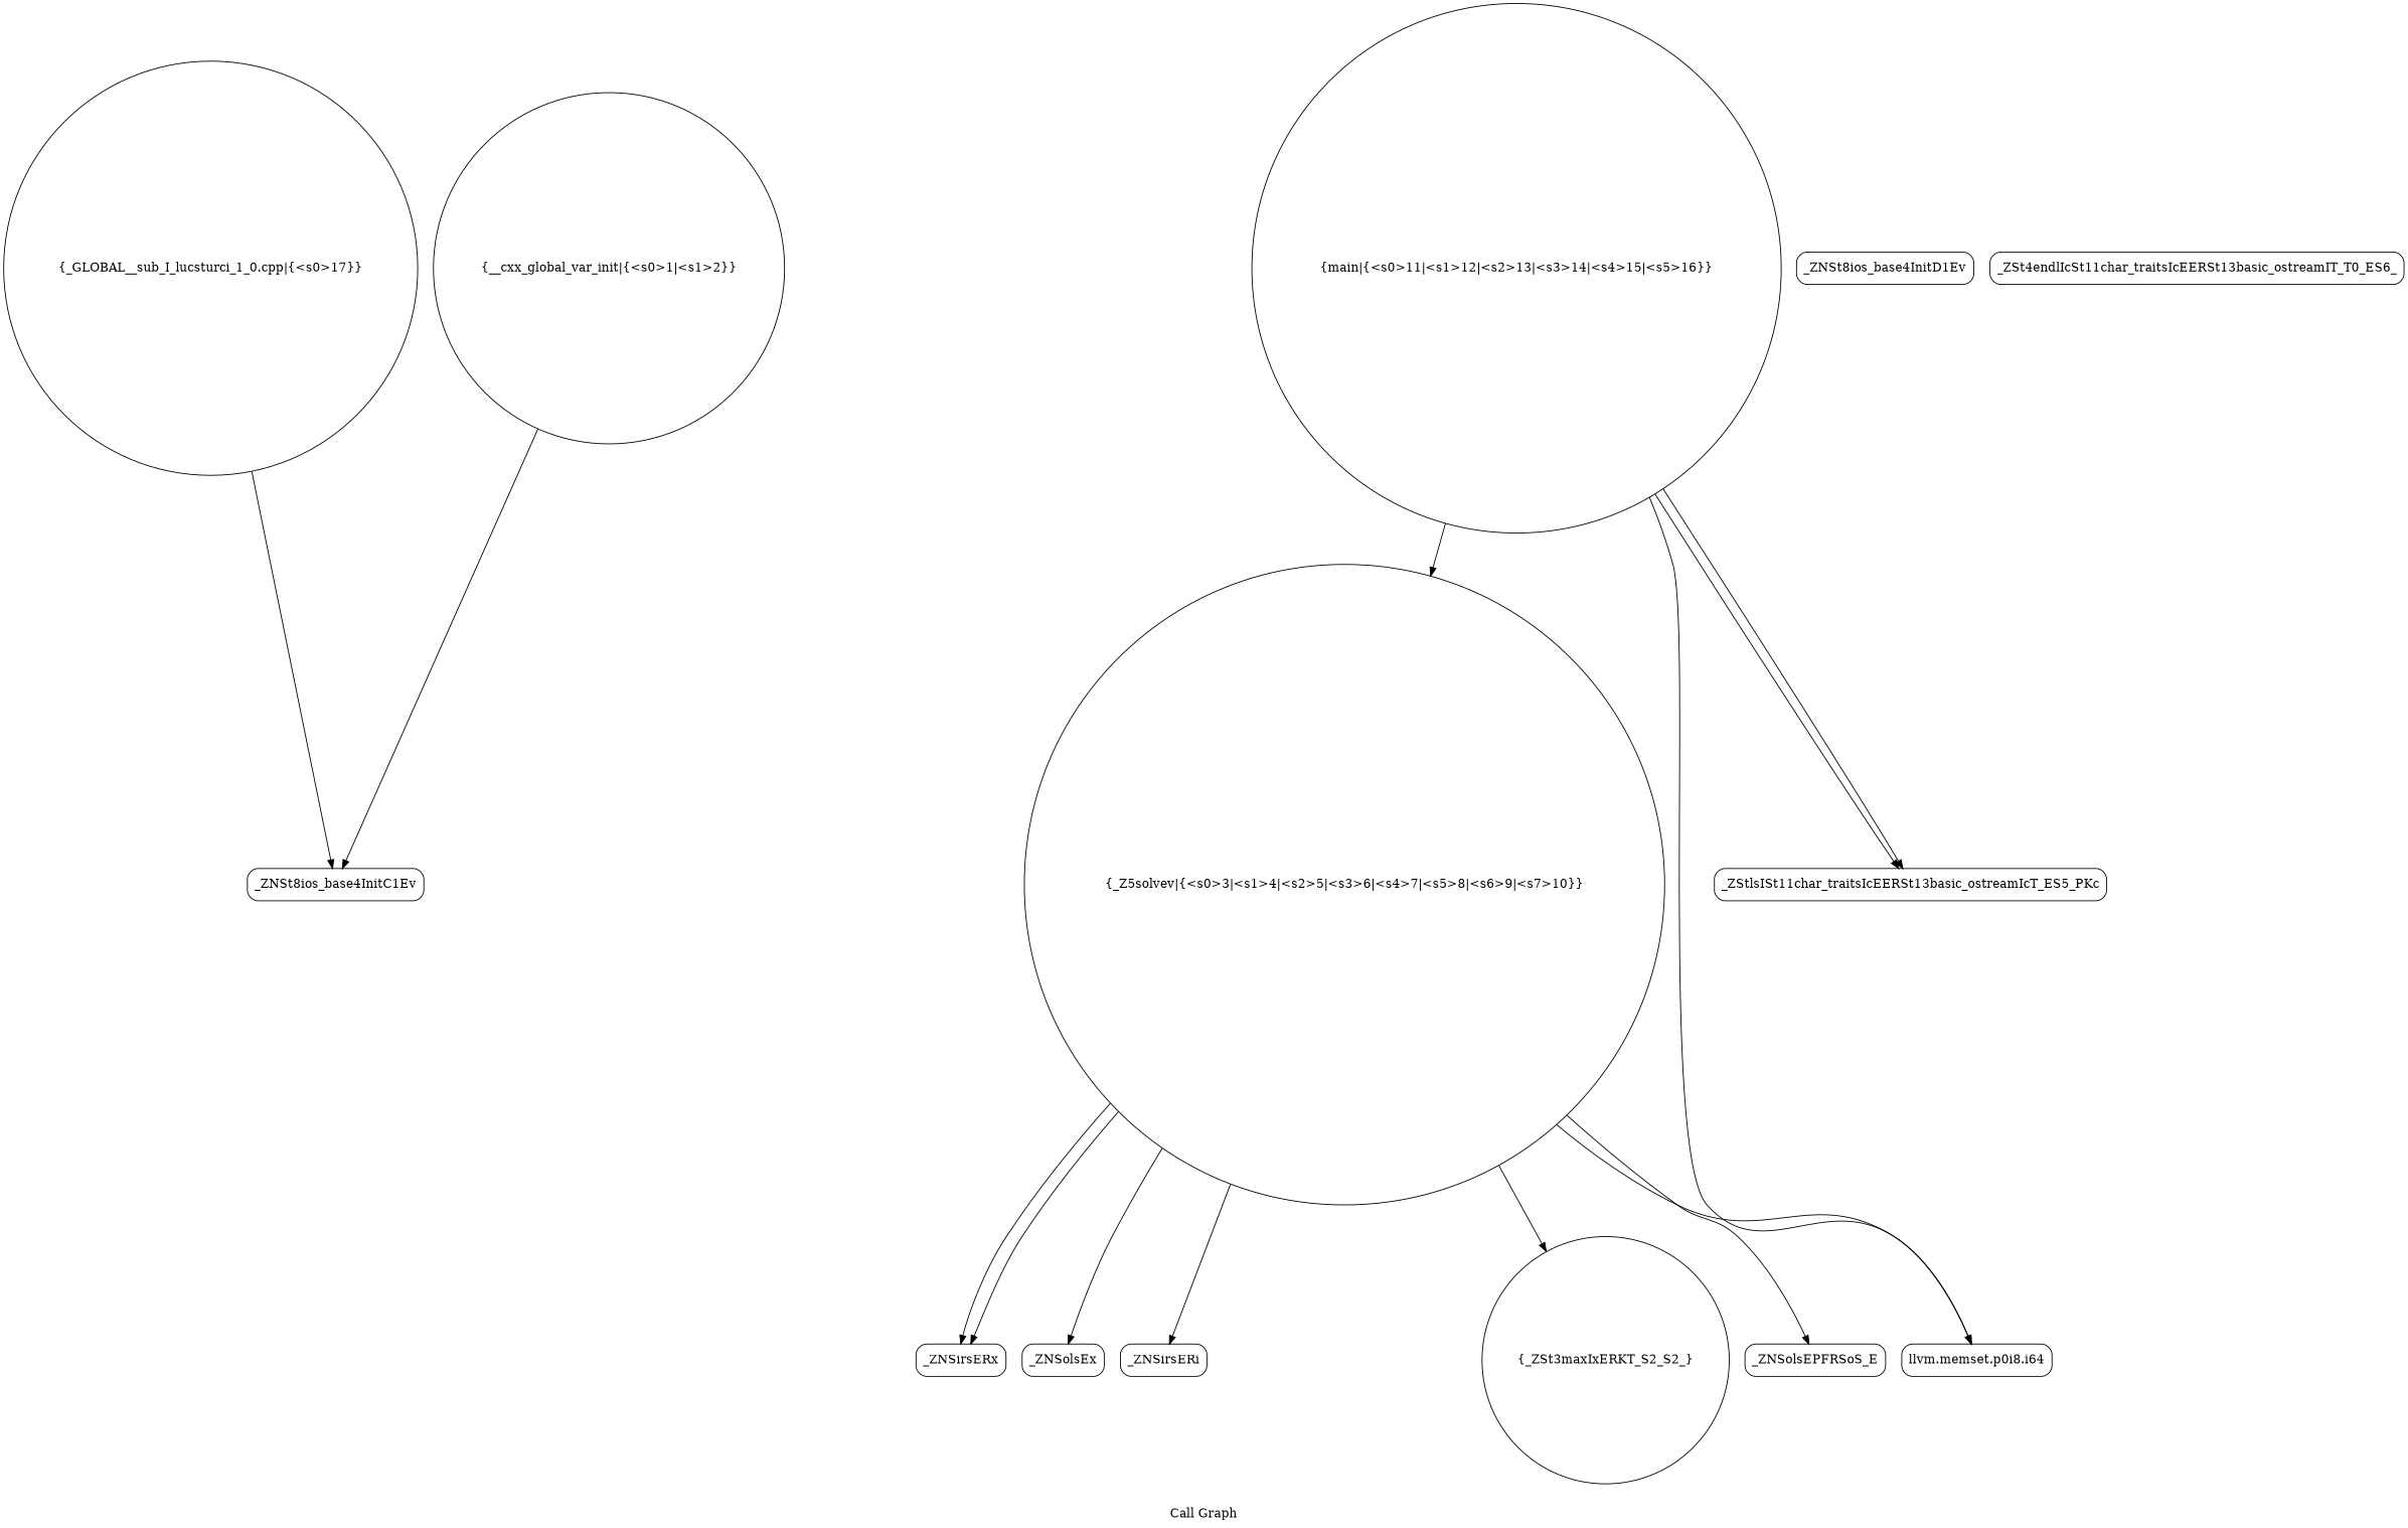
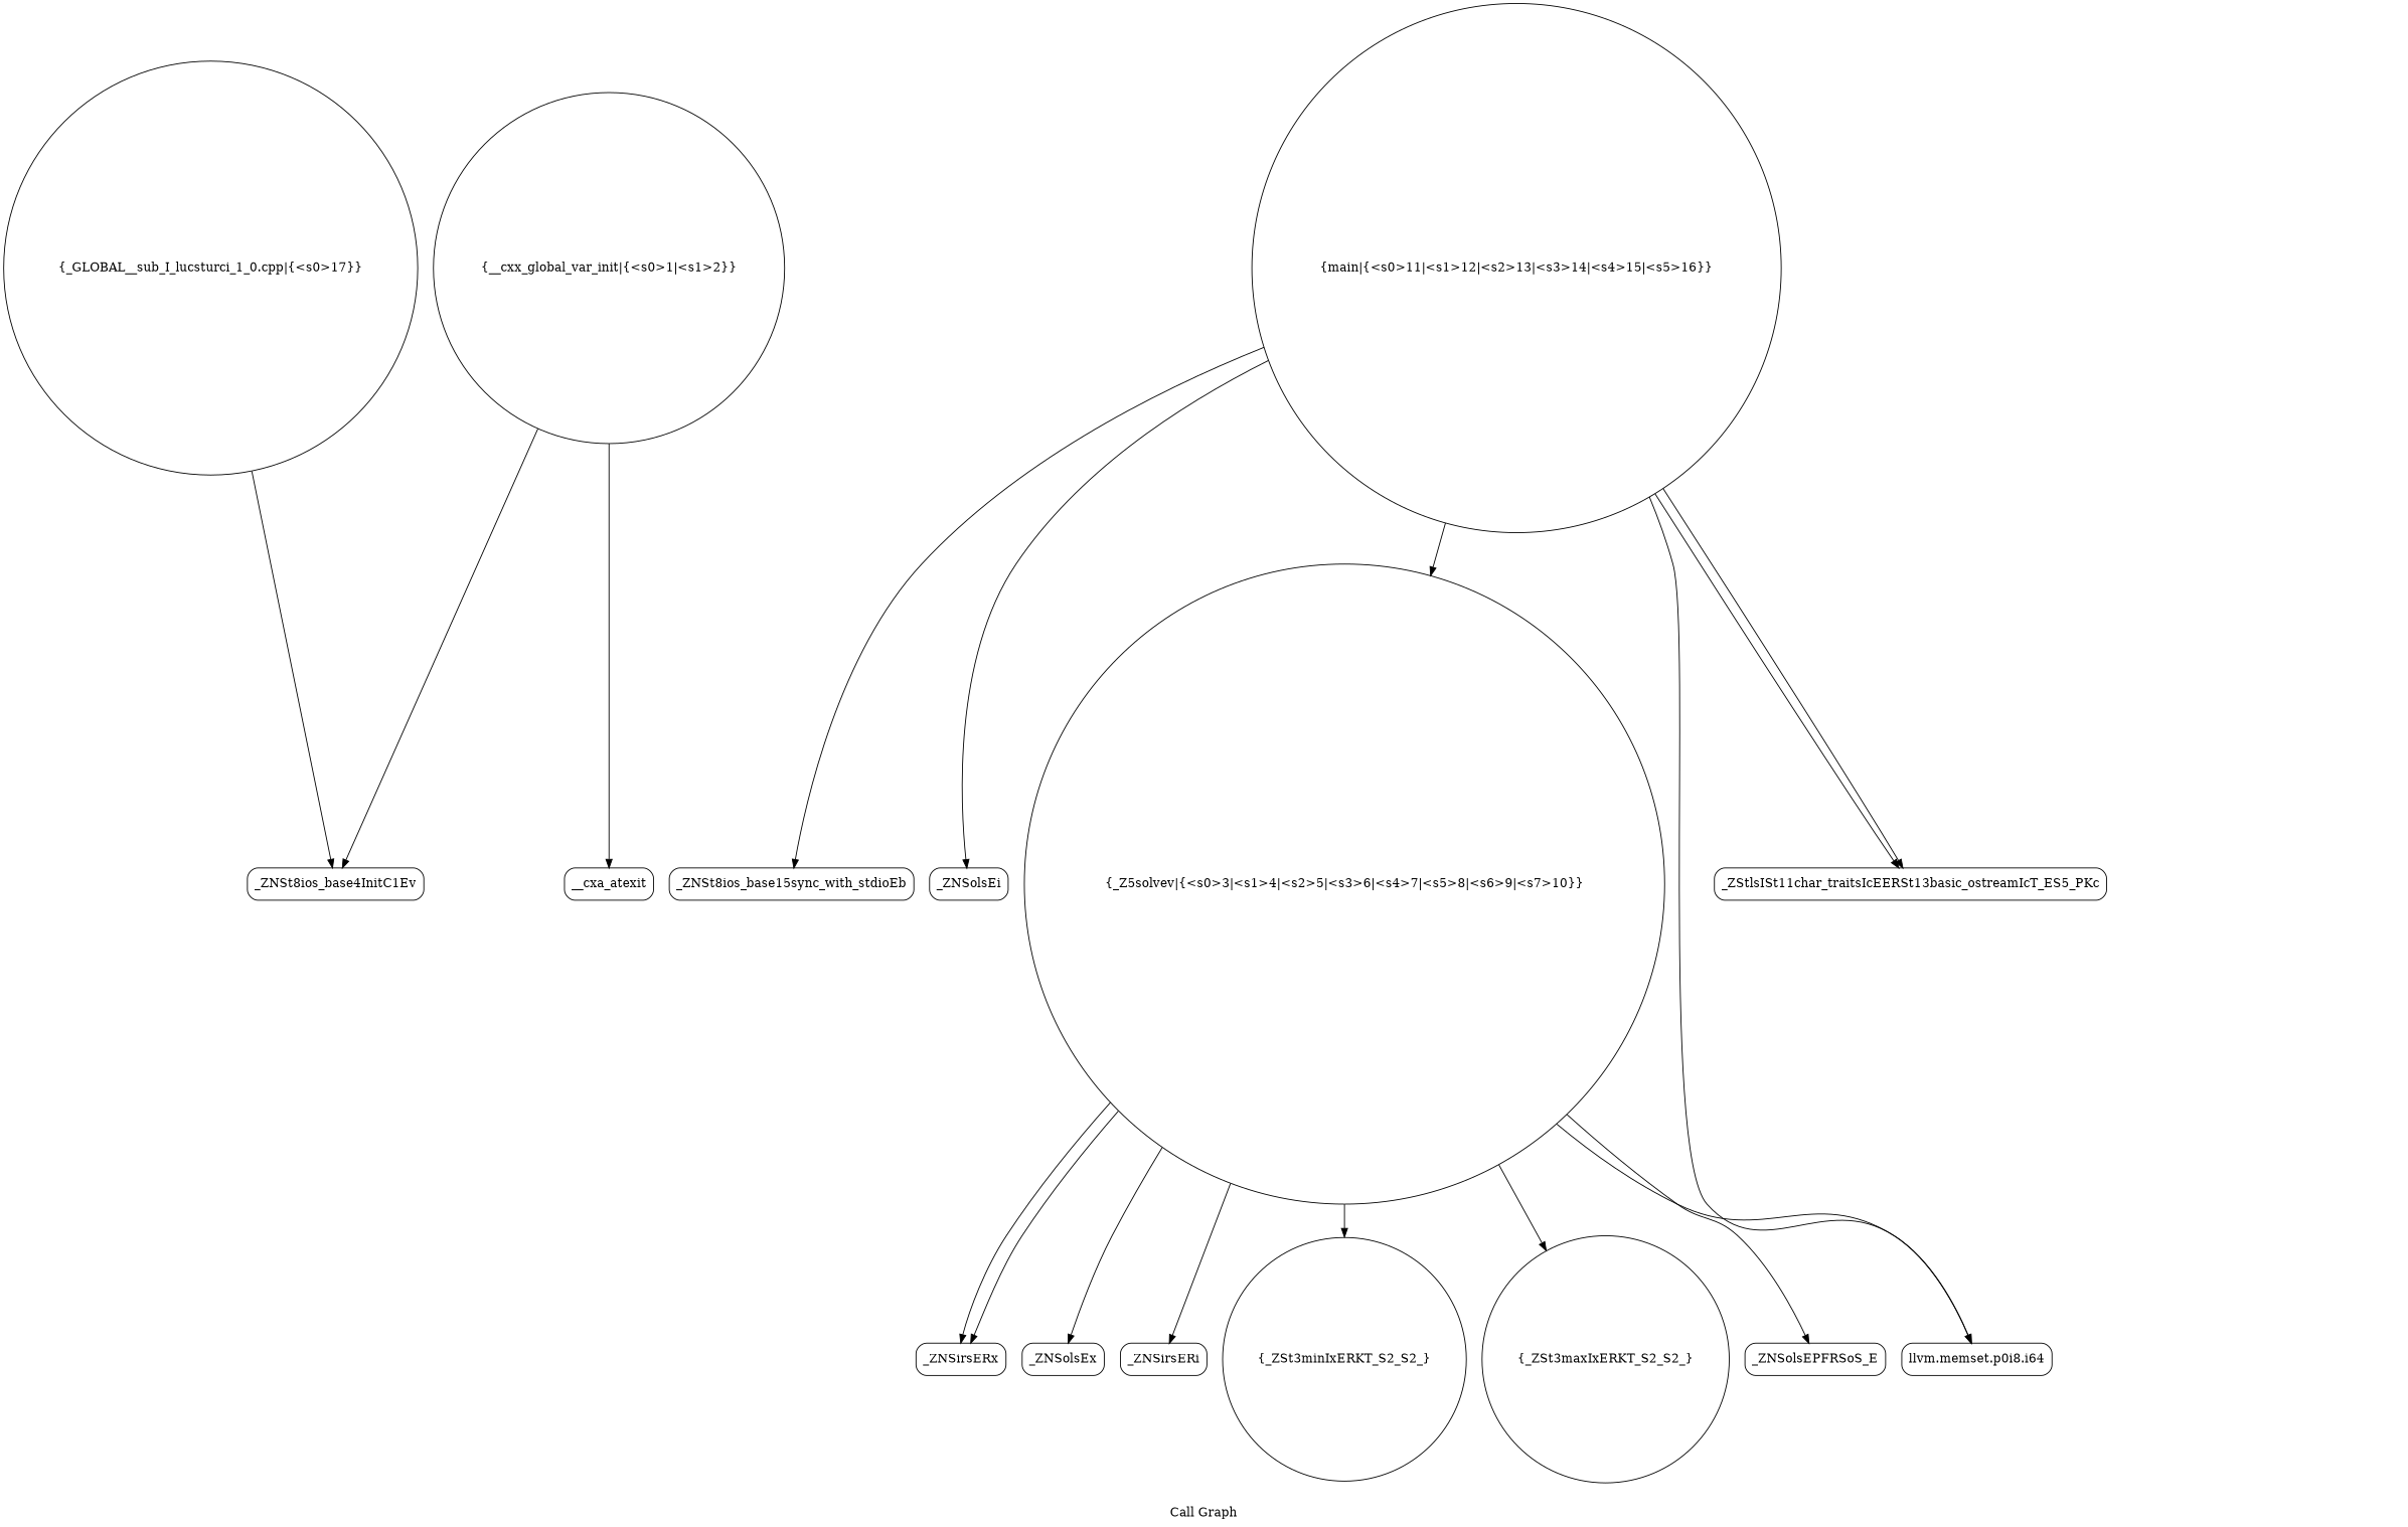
  digraph {
    label="Call Graph"
    node [shape=Mrecord]
    edge [color=black tailport=s0]
    n1 [label="{__cxx_global_var_init|{<s0>1|<s1>2}}" shape=circle]
    n2 [label="{_ZNSt8ios_base4InitC1Ev}"]
+   n3 [label="{__cxa_atexit}"]
    n4 [label="{_ZNSirsERx}"]
-   n6 [label="{_ZNSt8ios_base4InitD1Ev}"]
+   n5 [label="{_ZNSt8ios_base15sync_with_stdioEb}"]
    n7 [label="{_ZNSolsEx}"]
+   n8 [label="{_ZNSolsEi}"]
    n9 [label="{_Z5solvev|{<s0>3|<s1>4|<s2>5|<s3>6|<s4>7|<s5>8|<s6>9|<s7>10}}" shape=circle]
    n10 [label="{_ZNSirsERi}"]
    n11 [label="{llvm.memset.p0i8.i64}"]
+   n12 [label="{_ZSt3minIxERKT_S2_S2_}" shape=circle]
    n13 [label="{_ZSt3maxIxERKT_S2_S2_}" shape=circle]
    n14 [label="{_ZNSolsEPFRSoS_E}"]
    n15 [label="{main|{<s0>11|<s1>12|<s2>13|<s3>14|<s4>15|<s5>16}}" shape=circle]
    n16 [label="{_ZStlsISt11char_traitsIcEERSt13basic_ostreamIcT_ES5_PKc}"]
    n17 [label="{_GLOBAL__sub_I_lucsturci_1_0.cpp|{<s0>17}}" shape=circle]
-   n18 [label="{_ZSt4endlIcSt11char_traitsIcEERSt13basic_ostreamIT_T0_ES6_}"]
    n1 -> n2
+   n1 -> n3 [tailport=s1]
    n9 -> n4 [tailport=s2]
    n9 -> n4 [tailport=s3]
    n9 -> n7 [tailport=s6]
    n9 -> n10
    n9 -> n11 [tailport=s1]
+   n9 -> n12 [tailport=s4]
    n9 -> n13 [tailport=s5]
    n9 -> n14 [tailport=s7]
+   n15 -> n5
+   n15 -> n8 [tailport=s3]
    n15 -> n9 [tailport=s5]
    n15 -> n11 [tailport=s1]
    n15 -> n16 [tailport=s2]
    n15 -> n16 [tailport=s4]
    n17 -> n2
  }
